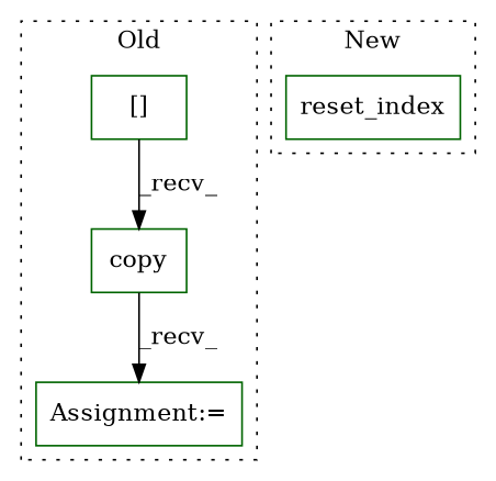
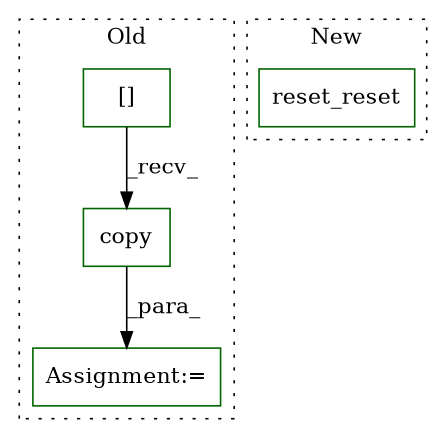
  digraph {
    node [a=32 shape=box color=darkgreen]
    n1 [l=6 label=copy s=20970]
    n2 [a=7 l=1 label="Assignment:=" s=20911]
    n3 [a=2 l="18,2" label="[]" s="20912,20967"]
-   n4 [l=13 label=reset_index s=20889]
+   n4 [l=13 label=reset_reset s=20889]
    subgraph cluster_1 {
      label=Old
      style=dotted
      n1
      n2
      n3
    }
    subgraph cluster_2 {
      label=New
      style=dotted
      n4
    }
-   n1 -> n2 [label=_recv_]
+   n1 -> n2 [label=_para_]
    n3 -> n1 [label=_recv_]
  }
